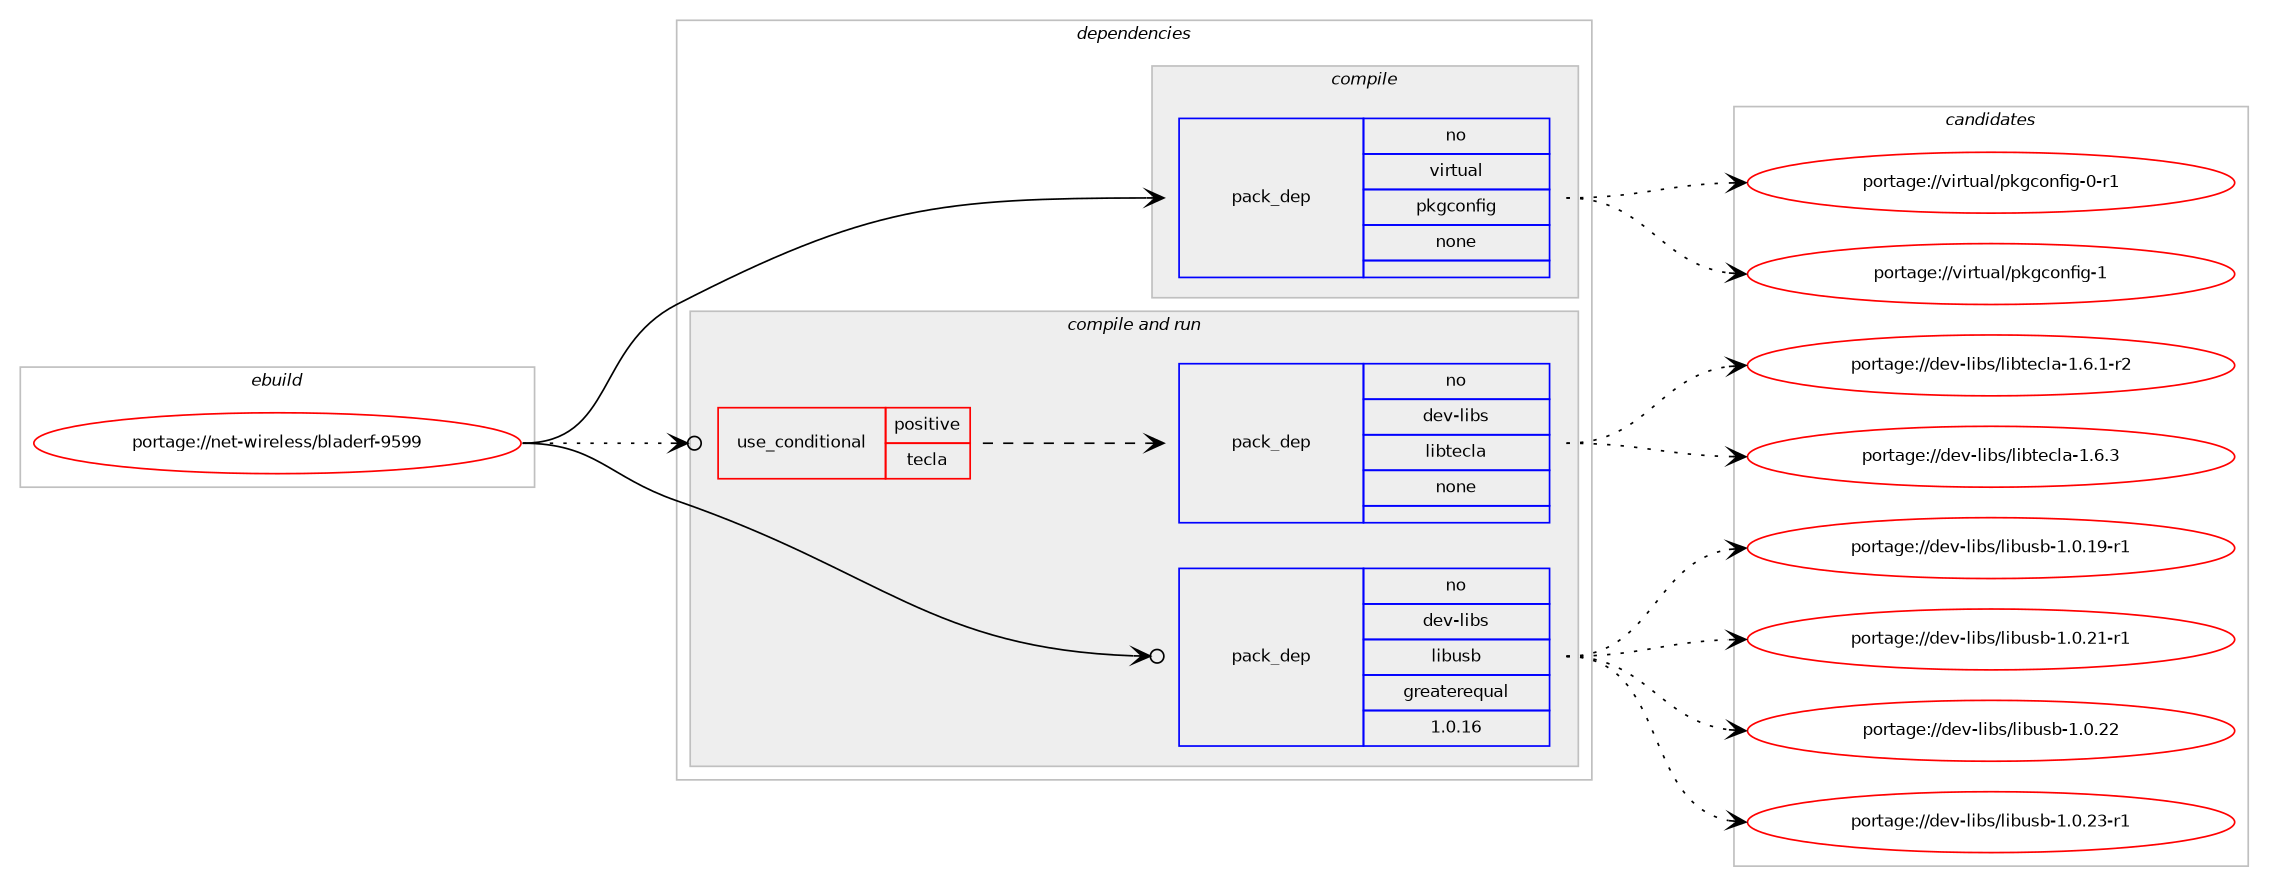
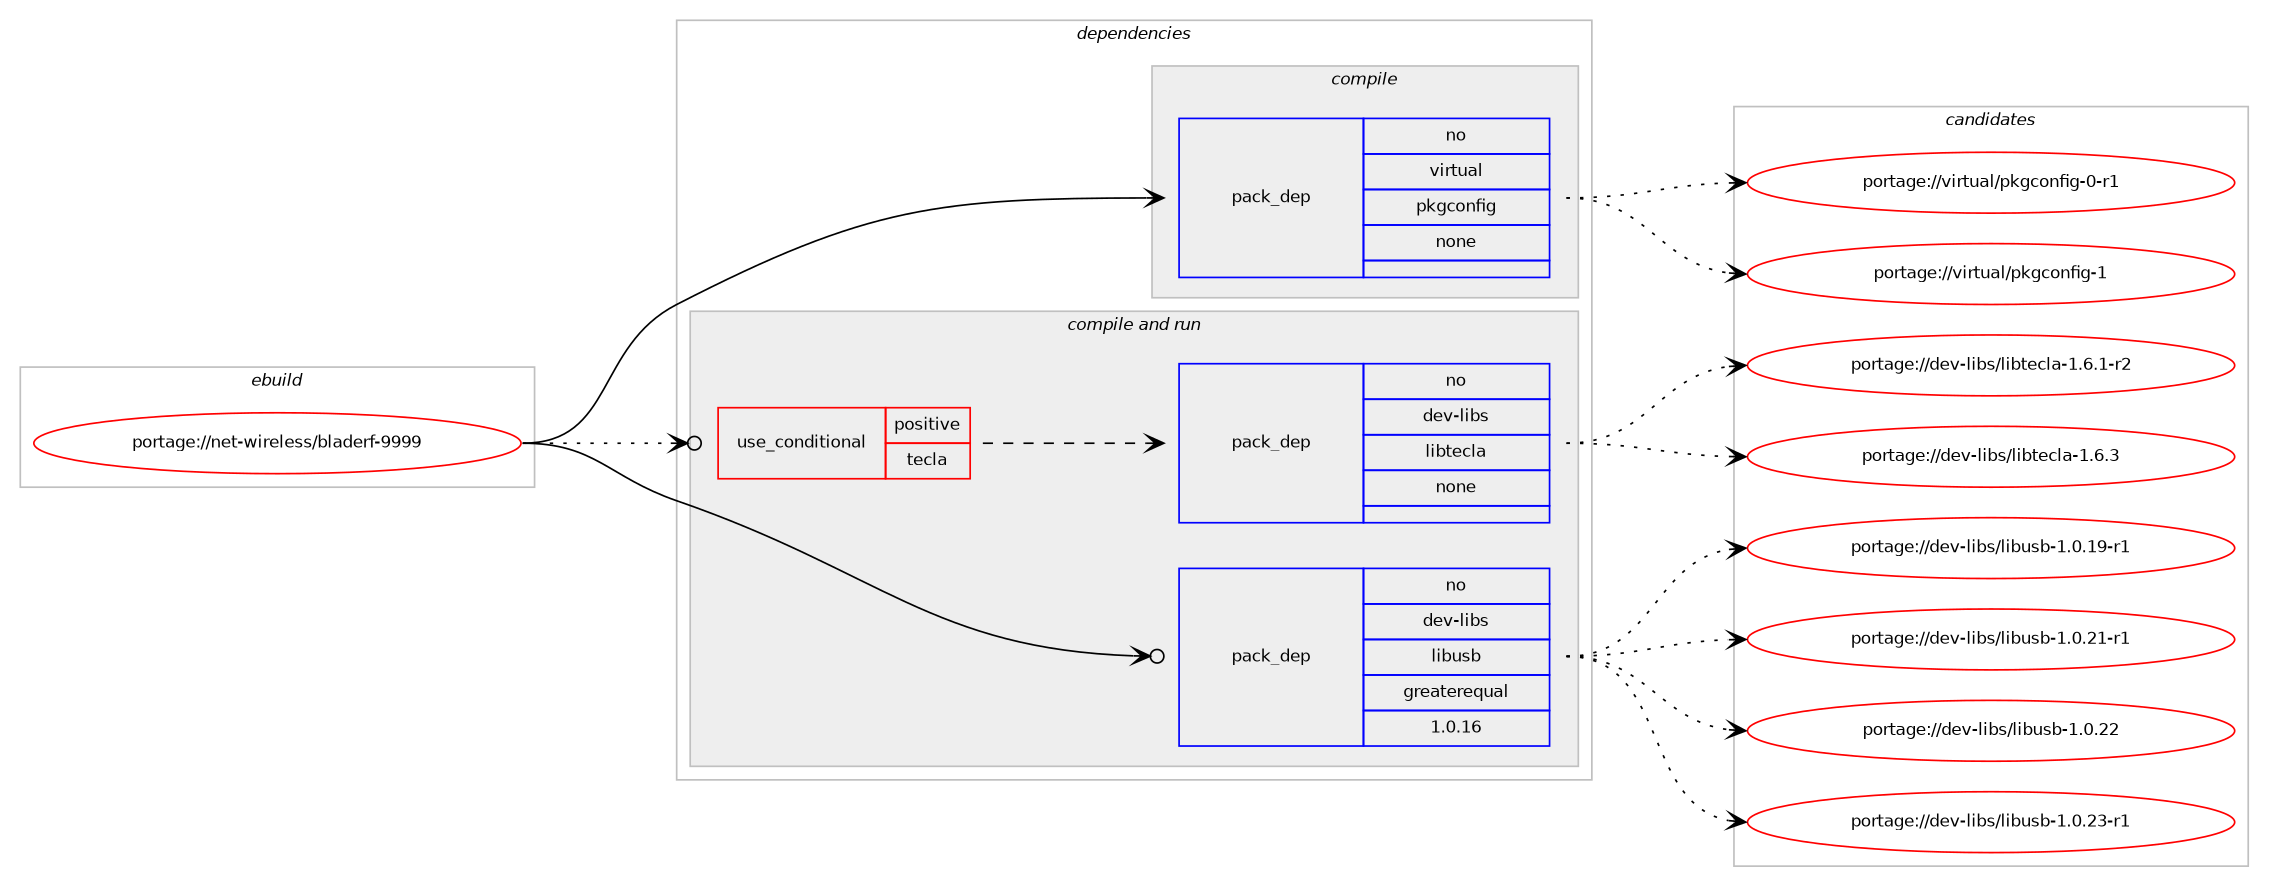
  digraph {
    compound=true
    concentrate=true
    fontname=Helvetica
    fontsize=10
    newrank=true
    rankdir=LR
    ranksep=1.5
    node [color=red fontname=Helvetica fontsize=10]
    edge [arrowhead=vee headport=w style=dotted tailport=e weight=100]
-   n1 [label="portage://net-wireless/bladerf-9599" width=4]
+   n1 [label="portage://net-wireless/bladerf-9999" width=4]
    n2 [color=blue label=<<TABLE BORDER="0" CELLBORDER="1" CELLSPACING="0" CELLPADDING="4" WIDTH="220"><TR><TD ROWSPAN="6" CELLPADDING="30">pack_dep</TD></TR><TR><TD WIDTH="110">no</TD></TR><TR><TD>virtual</TD></TR><TR><TD>pkgconfig</TD></TR><TR><TD>none</TD></TR><TR><TD></TD></TR></TABLE>> shape=none]
    n3 [color=blue label=<<TABLE BORDER="0" CELLBORDER="1" CELLSPACING="0" CELLPADDING="4" WIDTH="220"><TR><TD ROWSPAN="6" CELLPADDING="30">pack_dep</TD></TR><TR><TD WIDTH="110">no</TD></TR><TR><TD>dev-libs</TD></TR><TR><TD>libtecla</TD></TR><TR><TD>none</TD></TR><TR><TD></TD></TR></TABLE>> shape=none]
    n4 [label=<<TABLE BORDER="0" CELLBORDER="1" CELLSPACING="0" CELLPADDING="4"><TR><TD ROWSPAN="3" CELLPADDING="10">use_conditional</TD></TR><TR><TD>positive</TD></TR><TR><TD>tecla</TD></TR></TABLE>> shape=none]
    n5 [color=blue label=<<TABLE BORDER="0" CELLBORDER="1" CELLSPACING="0" CELLPADDING="4" WIDTH="220"><TR><TD ROWSPAN="6" CELLPADDING="30">pack_dep</TD></TR><TR><TD WIDTH="110">no</TD></TR><TR><TD>dev-libs</TD></TR><TR><TD>libusb</TD></TR><TR><TD>greaterequal</TD></TR><TR><TD>1.0.16</TD></TR></TABLE>> shape=none]
    n6 [label="portage://virtual/pkgconfig-0-r1" width=4]
    n7 [label="portage://virtual/pkgconfig-1" width=4]
    n8 [label="portage://dev-libs/libtecla-1.6.1-r2" width=4]
    n9 [label="portage://dev-libs/libtecla-1.6.3" width=4]
    n10 [label="portage://dev-libs/libusb-1.0.19-r1" width=4]
    n11 [label="portage://dev-libs/libusb-1.0.21-r1" width=4]
    n12 [label="portage://dev-libs/libusb-1.0.22" width=4]
    n13 [label="portage://dev-libs/libusb-1.0.23-r1" width=4]
    subgraph cluster_1 {
      color=gray
      label=<<i>ebuild</i>>
      rank=same
      n1
    }
    subgraph cluster_2 {
      color=gray
      label=<<i>dependencies</i>>
      subgraph cluster_3 {
        color=gray
        fillcolor="#eeeeee"
        label=<<i>compile</i>>
        style=filled
        subgraph sub_4 {
          color=gray
          fillcolor="#eeeeee"
          label=<<i>compile</i>>
          style=filled
          n2
        }
      }
      subgraph cluster_5 {
        color=gray
        fillcolor="#eeeeee"
        label=<<i>compile and run</i>>
        style=filled
        subgraph sub_6 {
          color=gray
          fillcolor="#eeeeee"
          label=<<i>compile and run</i>>
          style=filled
          n4
          subgraph sub_7 {
            color=gray
            fillcolor="#eeeeee"
            label=<<i>compile and run</i>>
            style=filled
            n3
          }
        }
        subgraph sub_8 {
          color=gray
          fillcolor="#eeeeee"
          label=<<i>compile and run</i>>
          style=filled
          n5
        }
      }
      subgraph cluster_9 {
        color=gray
        fillcolor="#eeeeee"
        label=<<i>run</i>>
        style=filled
      }
    }
    subgraph cluster_10 {
      color=gray
      label=<<i>candidates</i>>
      rank=same
      subgraph sub_11 {
        color=black
        label=<<i>candidates</i>>
        nodesep=1
        rank=same
        n6
        n7
      }
      subgraph sub_12 {
        color=black
        label=<<i>candidates</i>>
        nodesep=1
        rank=same
        n8
        n9
      }
      subgraph sub_13 {
        color=black
        label=<<i>candidates</i>>
        nodesep=1
        rank=same
        n10
        n11
        n12
        n13
      }
    }
    n1 -> n2 [style=solid weight=20]
    n1 -> n4 [arrowhead=odotvee weight=20]
    n1 -> n5 [arrowhead=odotvee style=solid weight=20]
    n2 -> n6
    n2 -> n7
    n3 -> n8
    n3 -> n9
    n4 -> n3 [style=dashed weight=20]
    n5 -> n10
    n5 -> n11
    n5 -> n12
    n5 -> n13
  }
